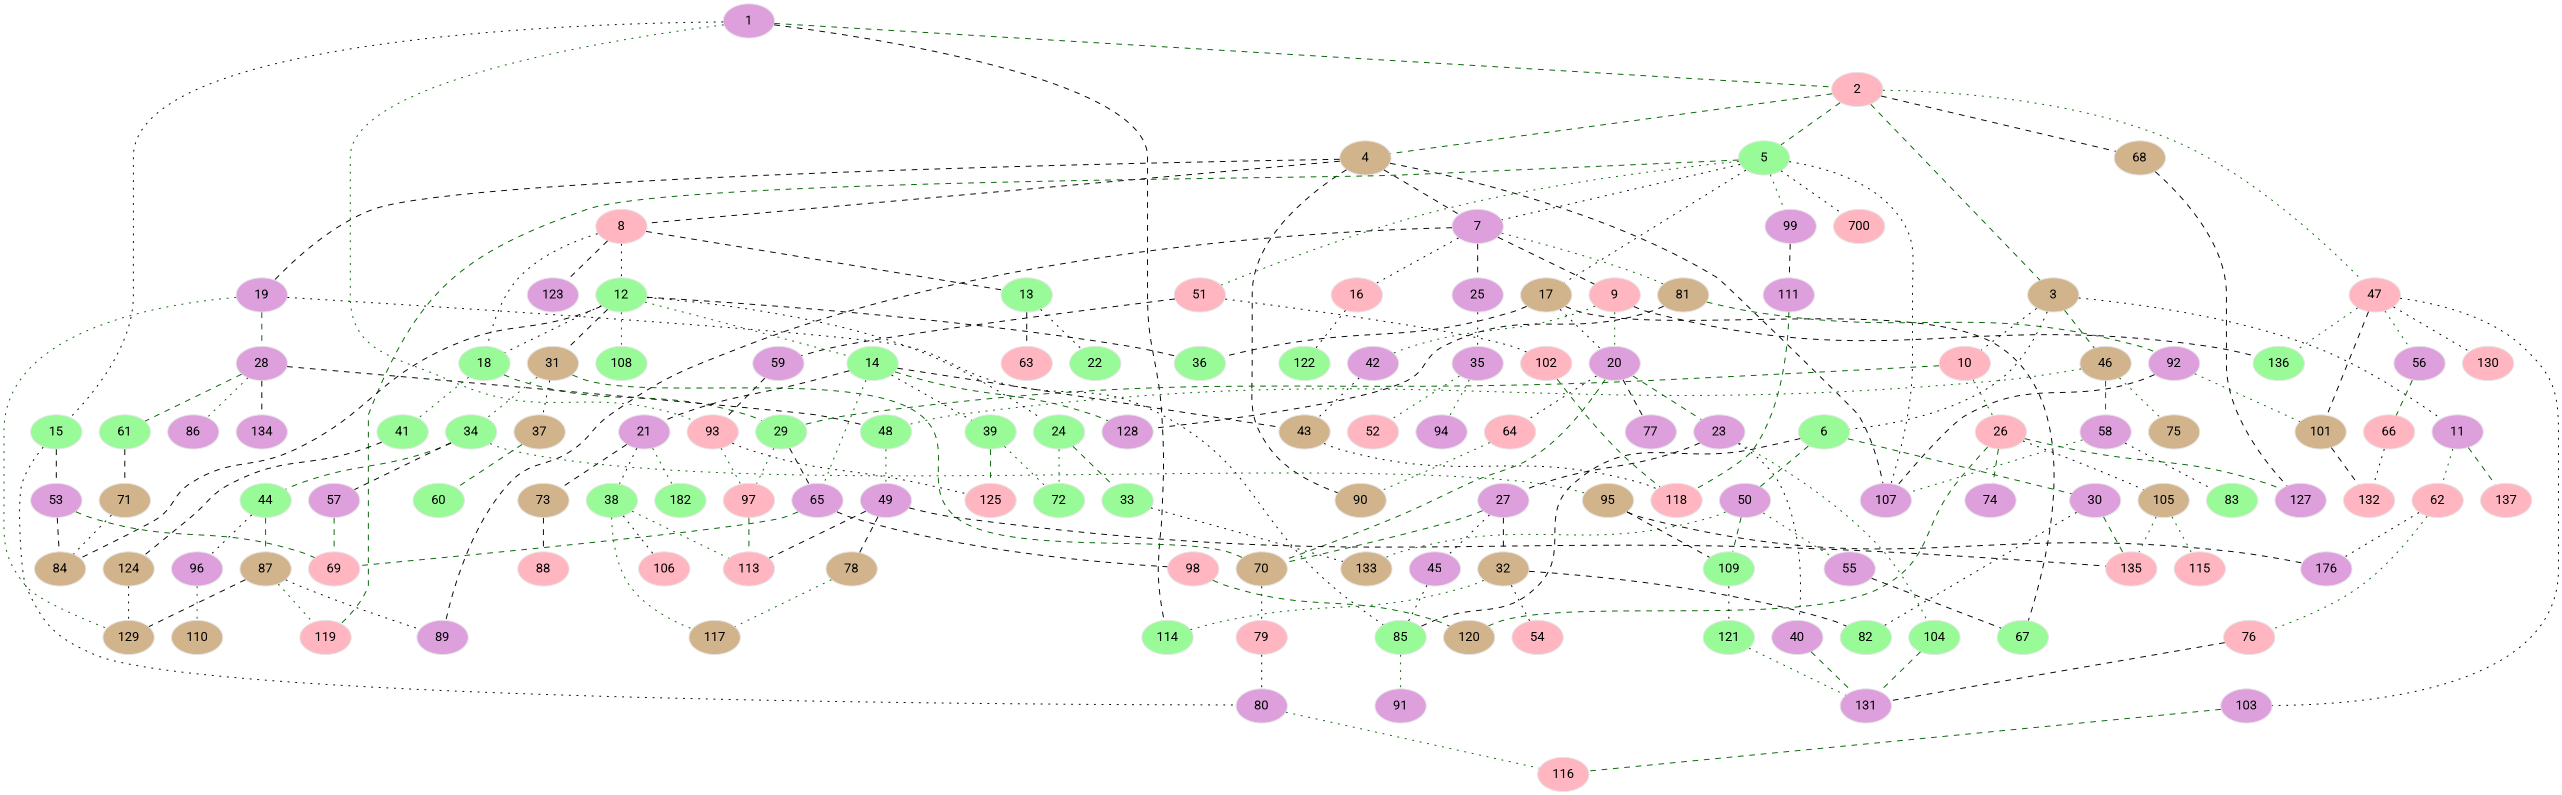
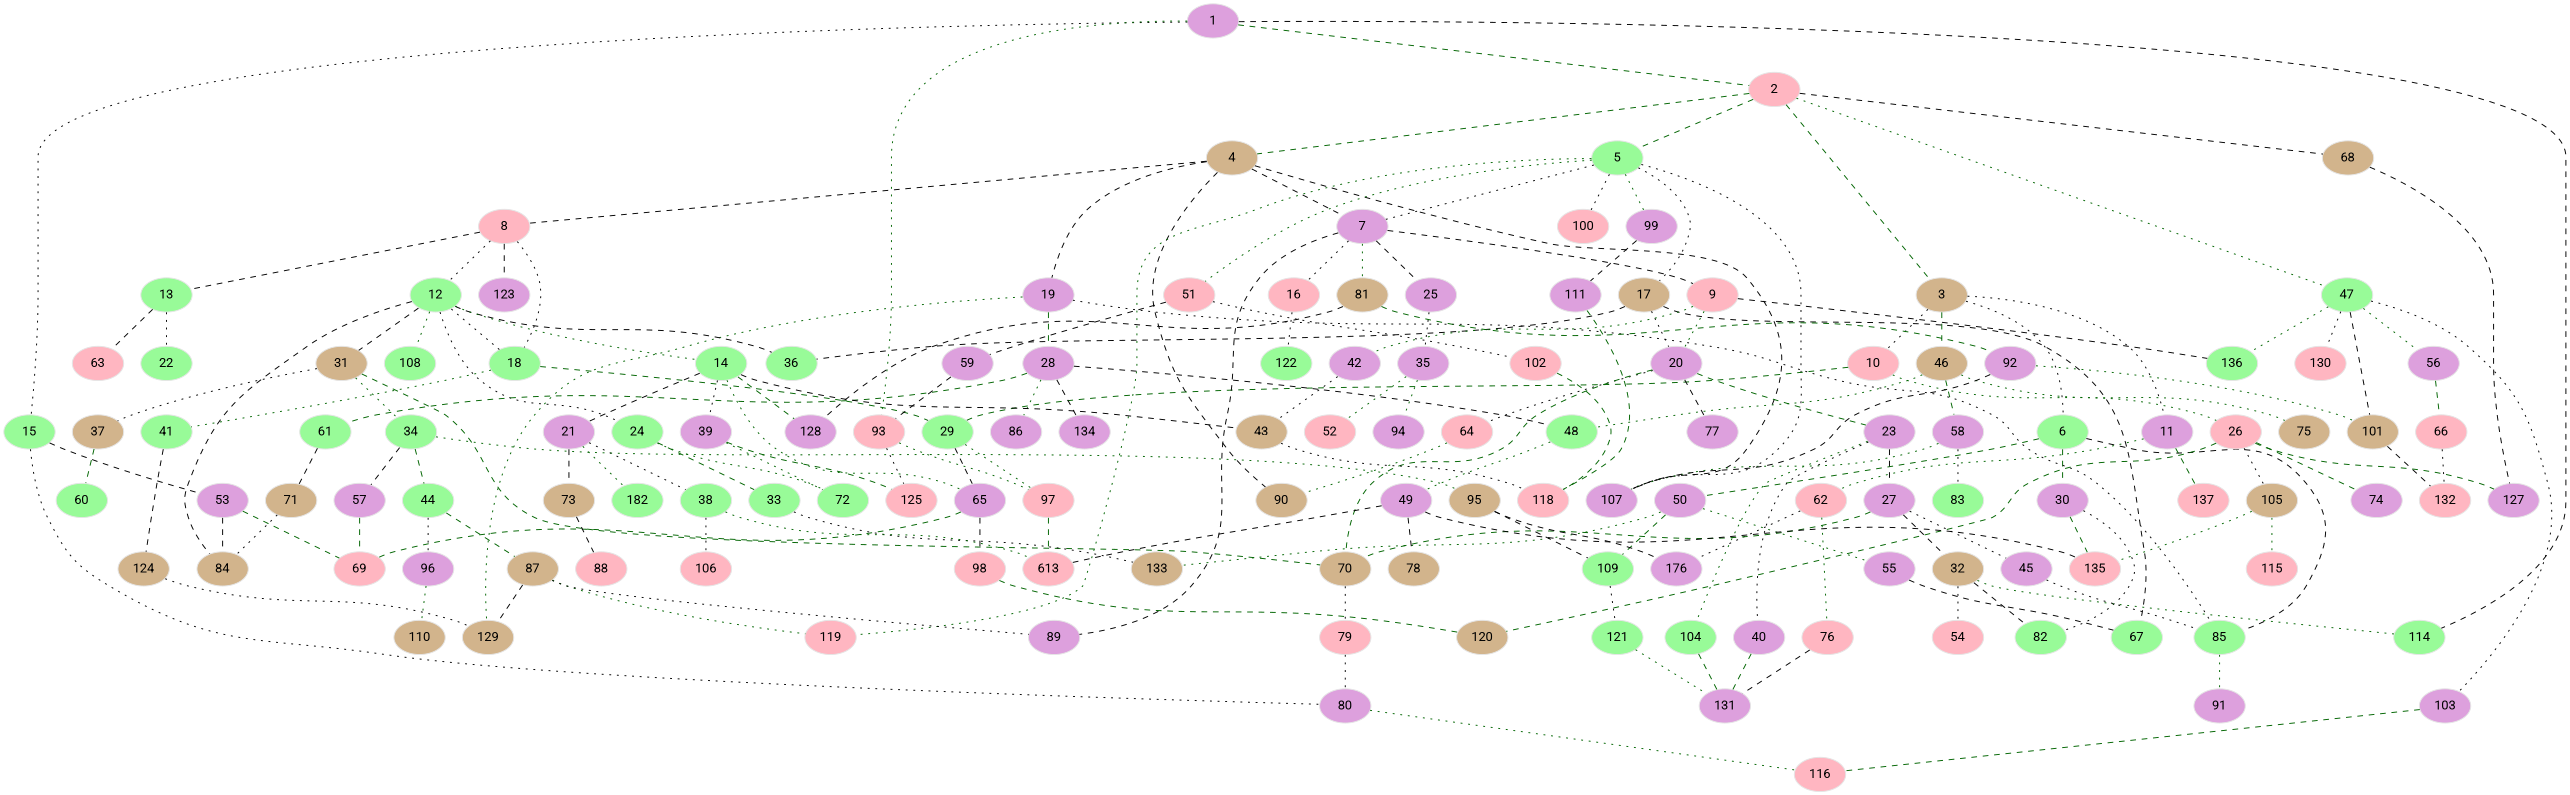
  graph {
    fontname=Roboto
    node [color=gray90 fillcolor=plum fontname=Roboto style=filled]
    edge [color=black fontname=Roboto style=dotted]
    2 [fillcolor=lightpink]
    1
    15 [fillcolor=palegreen]
    93 [fillcolor=lightpink]
    114 [fillcolor=palegreen]
    3 [fillcolor=tan]
    4 [fillcolor=tan]
    5 [fillcolor=palegreen]
-   47 [fillcolor=lightpink]
+   47 [fillcolor=palegreen]
    68 [fillcolor=tan]
    53
    80
    97 [fillcolor=lightpink]
    125 [fillcolor=lightpink]
    6 [fillcolor=palegreen]
    10 [fillcolor=lightpink]
    11
    46 [fillcolor=tan]
    7
    8 [fillcolor=lightpink]
    19
    90 [fillcolor=tan]
    107
    17 [fillcolor=tan]
    51 [fillcolor=lightpink]
    99
-   100 [fillcolor=lightpink label=700]
+   100 [fillcolor=lightpink]
    119 [fillcolor=lightpink]
    136 [fillcolor=palegreen]
    56
    101 [fillcolor=tan]
    103
    130 [fillcolor=lightpink]
    127
    30
    50
    85 [fillcolor=palegreen]
    26 [fillcolor=lightpink]
    29 [fillcolor=palegreen]
    62 [fillcolor=lightpink]
    137 [fillcolor=lightpink]
    48 [fillcolor=palegreen]
    58
    75 [fillcolor=tan]
    9 [fillcolor=lightpink]
    16 [fillcolor=lightpink]
    25
    81 [fillcolor=tan]
    89
    12 [fillcolor=palegreen]
    13 [fillcolor=palegreen]
    18 [fillcolor=palegreen]
    123
    28
    129 [fillcolor=tan]
    20
    36 [fillcolor=palegreen]
    67 [fillcolor=palegreen]
    59
    102 [fillcolor=lightpink]
    111
    82 [fillcolor=palegreen]
    135 [fillcolor=lightpink]
    133 [fillcolor=tan]
    55
    109 [fillcolor=palegreen]
    91
    42
    122 [fillcolor=palegreen]
    35
    128
    92
    14 [fillcolor=palegreen]
    24 [fillcolor=palegreen]
    31 [fillcolor=tan]
    84 [fillcolor=tan]
    108 [fillcolor=palegreen]
    22 [fillcolor=palegreen]
    63 [fillcolor=lightpink]
    41 [fillcolor=palegreen]
    23
    64 [fillcolor=lightpink]
    70 [fillcolor=tan]
    77
    43 [fillcolor=tan]
    74
    105 [fillcolor=tan]
    120 [fillcolor=tan]
    65
    76 [fillcolor=lightpink]
    n91 [label=176]
    21
-   39 [fillcolor=palegreen]
+   39
    33 [fillcolor=palegreen]
    72 [fillcolor=palegreen]
    34 [fillcolor=palegreen]
    37 [fillcolor=tan]
    38 [fillcolor=palegreen]
    73 [fillcolor=tan]
    n100 [fillcolor=palegreen label=182]
    118 [fillcolor=lightpink]
    69 [fillcolor=lightpink]
    98 [fillcolor=lightpink]
    116 [fillcolor=lightpink]
    124 [fillcolor=tan]
    61 [fillcolor=palegreen]
    86
    134
    27
    40
    104 [fillcolor=palegreen]
    79 [fillcolor=lightpink]
    106 [fillcolor=lightpink]
-   113 [fillcolor=lightpink]
-   117 [fillcolor=tan]
+   113 [fillcolor=lightpink label=613]
    88 [fillcolor=lightpink]
    32 [fillcolor=tan]
    45
    131
    52 [fillcolor=lightpink]
    94
    115 [fillcolor=lightpink]
    54 [fillcolor=lightpink]
    49
    71 [fillcolor=tan]
    44 [fillcolor=palegreen]
    57
    95 [fillcolor=tan]
    60 [fillcolor=palegreen]
    87 [fillcolor=tan]
    96
    110 [fillcolor=tan]
    83 [fillcolor=palegreen]
    66 [fillcolor=lightpink]
    132 [fillcolor=lightpink]
    78 [fillcolor=tan]
    121 [fillcolor=palegreen]
    2 -- 3 [color=darkgreen style=dashed]
    2 -- 4 [color=darkgreen style=dashed]
    2 -- 5 [color=darkgreen style=dashed]
    2 -- 47 [color=darkgreen]
    2 -- 68 [style=dashed]
    1 -- 2 [color=darkgreen style=dashed]
    1 -- 15
    1 -- 93 [color=darkgreen]
    1 -- 114 [style=dashed]
    15 -- 53 [style=dashed]
    15 -- 80
    93 -- 97 [color=darkgreen]
    93 -- 125
    3 -- 6
    3 -- 10
    3 -- 11
    3 -- 46 [color=darkgreen style=dashed]
    4 -- 7 [style=dashed]
    4 -- 8 [style=dashed]
    4 -- 19 [style=dashed]
    4 -- 90 [style=dashed]
    4 -- 107 [style=dashed]
    5 -- 7
    5 -- 107
    5 -- 17
    5 -- 51 [color=darkgreen]
    5 -- 99 [color=darkgreen]
    5 -- 100
-   5 -- 119 [color=darkgreen style=dashed]
+   5 -- 119 [color=darkgreen]
    47 -- 136 [color=darkgreen]
    47 -- 56 [color=darkgreen]
    47 -- 101 [style=dashed]
    47 -- 103
    47 -- 130
    68 -- 127 [style=dashed]
    53 -- 84 [style=dashed]
    53 -- 69 [color=darkgreen style=dashed]
    80 -- 116 [color=darkgreen]
    97 -- 113 [color=darkgreen style=dashed]
    6 -- 30 [color=darkgreen style=dashed]
    6 -- 50 [color=darkgreen style=dashed]
    6 -- 85 [style=dashed]
    10 -- 26 [color=darkgreen]
    10 -- 29 [color=darkgreen style=dashed]
    11 -- 62 [color=darkgreen]
    11 -- 137 [color=darkgreen style=dashed]
    46 -- 48 [color=darkgreen]
    46 -- 58 [color=darkgreen style=dashed]
    46 -- 75 [color=darkgreen]
    7 -- 9 [style=dashed]
    7 -- 16
    7 -- 25 [style=dashed]
    7 -- 81 [color=darkgreen]
    7 -- 89 [style=dashed]
    8 -- 12
    8 -- 13 [style=dashed]
    8 -- 18
    8 -- 123 [style=dashed]
    19 -- 85
    19 -- 28 [color=darkgreen style=dashed]
    19 -- 129 [color=darkgreen]
    17 -- 20
    17 -- 36 [style=dashed]
    17 -- 67 [style=dashed]
    51 -- 59 [style=dashed]
    51 -- 102
    99 -- 111 [style=dashed]
    56 -- 66 [color=darkgreen style=dashed]
    101 -- 132 [style=dashed]
    103 -- 116 [color=darkgreen style=dashed]
    30 -- 82
    30 -- 135 [color=darkgreen style=dashed]
    50 -- 133 [color=darkgreen]
    50 -- 55 [color=darkgreen]
    50 -- 109 [color=darkgreen style=dashed]
    85 -- 91 [color=darkgreen]
    26 -- 127 [color=darkgreen style=dashed]
    26 -- 74 [color=darkgreen style=dashed]
    26 -- 105
    26 -- 120 [color=darkgreen style=dashed]
    29 -- 97 [color=darkgreen]
    29 -- 65 [style=dashed]
    62 -- 76 [color=darkgreen]
    62 -- n91
    48 -- 49 [color=darkgreen]
    58 -- 107 [color=darkgreen]
    58 -- 83
    9 -- 136 [style=dashed]
    9 -- 20 [color=darkgreen]
    9 -- 42 [color=darkgreen]
    16 -- 122
    25 -- 35
    81 -- 128 [style=dashed]
    81 -- 92 [color=darkgreen style=dashed]
    12 -- 18
    12 -- 36 [style=dashed]
    12 -- 14 [color=darkgreen]
    12 -- 24
    12 -- 31 [style=dashed]
    12 -- 84 [style=dashed]
    12 -- 108 [color=darkgreen]
    13 -- 22
    13 -- 63 [style=dashed]
    18 -- 29 [color=darkgreen style=dashed]
    18 -- 41 [color=darkgreen]
    28 -- 48 [style=dashed]
    28 -- 61 [color=darkgreen style=dashed]
    28 -- 86 [color=darkgreen]
    28 -- 134 [style=dashed]
    20 -- 23 [color=darkgreen style=dashed]
    20 -- 64
    20 -- 70 [color=darkgreen style=dashed]
    20 -- 77 [style=dashed]
    59 -- 93 [style=dashed]
    102 -- 118 [color=darkgreen style=dashed]
    111 -- 118 [color=darkgreen style=dashed]
    55 -- 67 [style=dashed]
    109 -- 121
    42 -- 43
    35 -- 52 [color=darkgreen]
    35 -- 94 [color=darkgreen]
    92 -- 107 [style=dashed]
    92 -- 101 [color=darkgreen]
    14 -- 128 [color=darkgreen style=dashed]
    14 -- 43 [style=dashed]
    14 -- 65 [color=darkgreen]
    14 -- 21 [style=dashed]
    14 -- 39
    24 -- 33 [color=darkgreen style=dashed]
    24 -- 72 [color=darkgreen]
    31 -- 70 [color=darkgreen style=dashed]
    31 -- 34 [color=darkgreen]
    31 -- 37
    41 -- 124 [style=dashed]
    23 -- 27 [style=dashed]
    23 -- 40
    23 -- 104 [color=darkgreen]
    64 -- 90 [color=darkgreen]
    70 -- 79
    43 -- 118
    105 -- 135 [color=darkgreen]
    105 -- 115 [color=darkgreen]
    65 -- 69 [color=darkgreen style=dashed]
    65 -- 98 [style=dashed]
    76 -- 131 [style=dashed]
    21 -- 38
    21 -- 73 [style=dashed]
    21 -- n100 [color=darkgreen]
    39 -- 125 [color=darkgreen style=dashed]
    39 -- 72 [color=darkgreen]
    33 -- 133
    34 -- 44 [color=darkgreen style=dashed]
    34 -- 57 [style=dashed]
    34 -- 95 [color=darkgreen]
    37 -- 60 [color=darkgreen style=dashed]
    38 -- 106
    38 -- 113 [color=darkgreen]
-   38 -- 117 [color=darkgreen]
    73 -- 88 [style=dashed]
    98 -- 120 [color=darkgreen style=dashed]
    124 -- 129
    61 -- 71 [style=dashed]
    27 -- 70 [color=darkgreen style=dashed]
    27 -- 32 [style=dashed]
    27 -- 45
    40 -- 131 [color=darkgreen style=dashed]
    104 -- 131 [color=darkgreen style=dashed]
    79 -- 80
    32 -- 114 [color=darkgreen]
    32 -- 82 [style=dashed]
    32 -- 54
    45 -- 85
    49 -- 135 [style=dashed]
    49 -- 113 [style=dashed]
    49 -- 78 [style=dashed]
    71 -- 84
    44 -- 87 [color=darkgreen style=dashed]
    44 -- 96
    57 -- 69 [color=darkgreen style=dashed]
    95 -- 109 [style=dashed]
    95 -- n91 [style=dashed]
    87 -- 119 [color=darkgreen]
    87 -- 89
    87 -- 129 [style=dashed]
    96 -- 110 [color=darkgreen]
    66 -- 132
-   78 -- 117 [color=darkgreen]
    121 -- 131 [color=darkgreen]
  }
